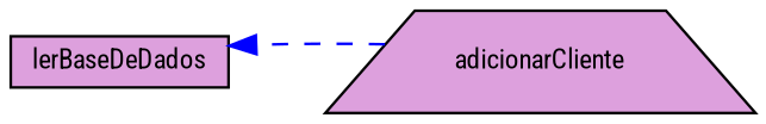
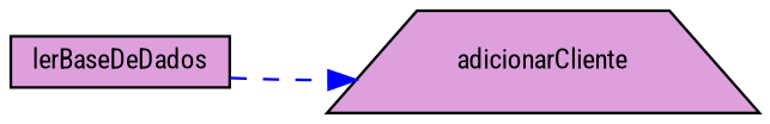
  digraph {
    rankdir=LR
    fontname="Roboto Condensed"
    node [color=black fillcolor=plum fontname="Roboto Condensed" fontsize=10 style=filled]
    n1 [fontcolor=black height=0.2 label=lerBaseDeDados shape=box width=0.4]
    n2 [height=0.2 label=adicionarCliente shape=trapezium width=0.4]
-   n2 -> n1 [color=blue fontname="Roboto Condensed" fontsize=10 labelfontname=Helvetica labelfontsize=10 style=dashed]
+   n1 -> n2 [color=blue fontname="Roboto Condensed" fontsize=10 labelfontname=Helvetica labelfontsize=10 style=dashed]
  }
